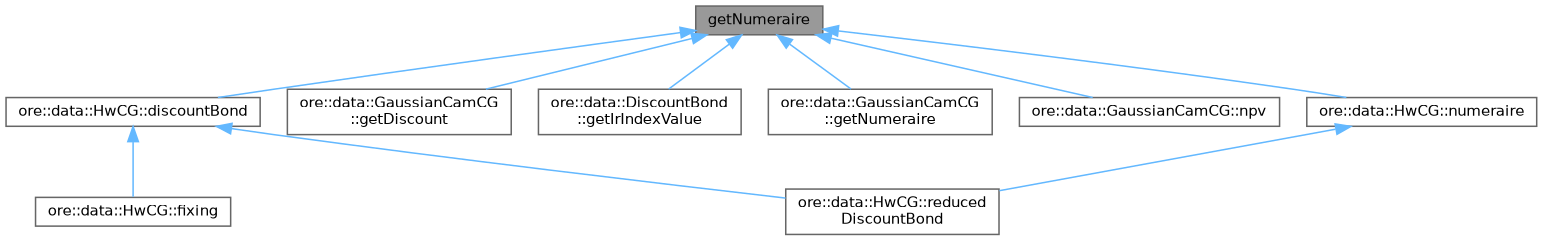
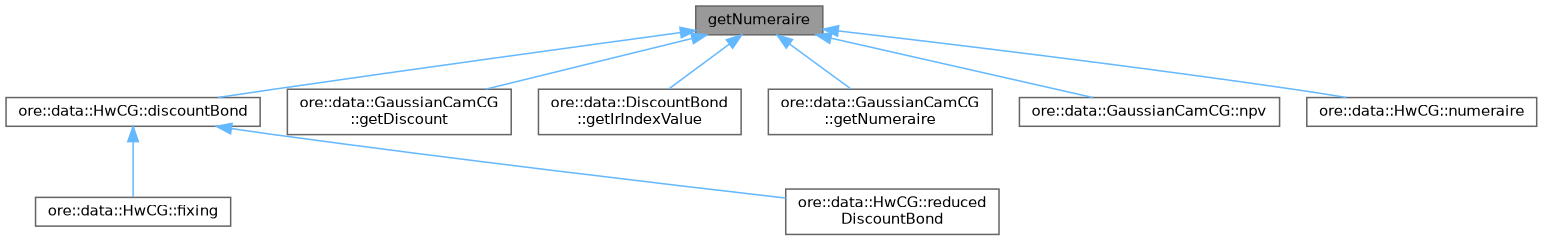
  digraph {
    rankdir=TB
    node [color=grey40 fillcolor=white fontname=Helvetica fontsize=10 shape=box style=filled]
    edge [color=steelblue1 dir=back fontname=Helvetica fontsize=10 labelfontname=Helvetica labelfontsize=10 style=solid]
    n1 [color=gray40 fillcolor=grey60 fontcolor=black height=0.2 label=getNumeraire width=0.4]
    n2 [height=0.2 label="ore::data::HwCG::discountBond" width=0.4]
    n3 [height=0.2 label="ore::data::GaussianCamCG\l::getDiscount" width=0.4]
    n4 [height=0.2 label="ore::data::DiscountBond\l::getIrIndexValue" width=0.4]
    n5 [height=0.2 label="ore::data::GaussianCamCG\l::getNumeraire" width=0.4]
    n6 [height=0.2 label="ore::data::GaussianCamCG::npv" width=0.4]
    n7 [height=0.2 label="ore::data::HwCG::numeraire" width=0.4]
    n8 [height=0.2 label="ore::data::HwCG::fixing" width=0.4]
    n9 [height=0.2 label="ore::data::HwCG::reduced\lDiscountBond" width=0.4]
    n1 -> n2
    n1 -> n3
    n1 -> n4
    n1 -> n5
    n1 -> n6
    n1 -> n7
    n2 -> n8
    n2 -> n9
-   n7 -> n9
  }
